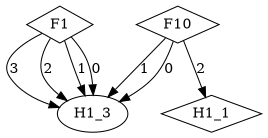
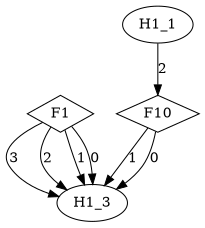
  digraph {
    n1 [label=H1_3]
-   n2 [label=H1_1 shape=diamond]
+   n2 [label=H1_1]
    n3 [label=F1 shape=diamond]
    n4 [label=F10 shape=diamond]
    n3 -> n1 [label=3]
    n3 -> n1 [label=2]
    n3 -> n1 [label=1]
    n3 -> n1 [label=0]
    n4 -> n1 [label=1]
    n4 -> n1 [label=0]
-   n4 -> n2 [label=2]
+   n2 -> n4 [label=2]
  }
